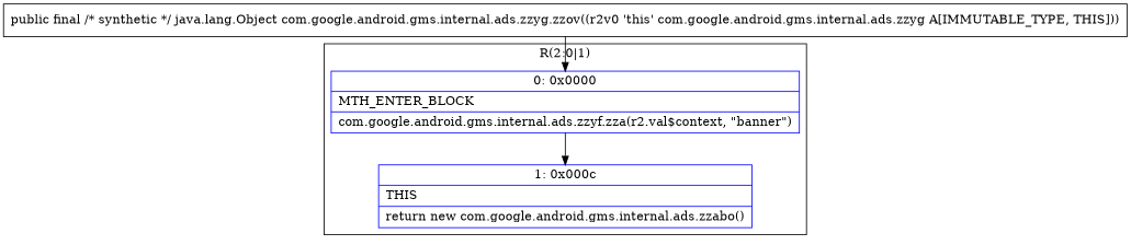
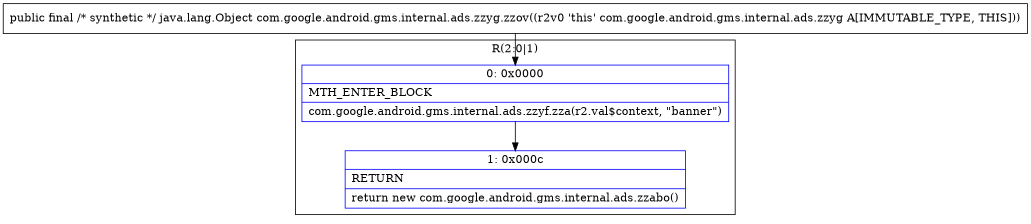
  digraph {
    node [color=blue shape=record]
    n1 [label="{0\:\ 0x0000|MTH_ENTER_BLOCK\l|com.google.android.gms.internal.ads.zzyf.zza(r2.val$context, \"banner\")\l}"]
-   n2 [label="{1\:\ 0x000c|THIS\l|return new com.google.android.gms.internal.ads.zzabo()\l}"]
+   n2 [label="{1\:\ 0x000c|RETURN\l|return new com.google.android.gms.internal.ads.zzabo()\l}"]
    n3 [label="{public final \/* synthetic *\/ java.lang.Object com.google.android.gms.internal.ads.zzyg.zzov((r2v0 'this' com.google.android.gms.internal.ads.zzyg A[IMMUTABLE_TYPE, THIS])) }" color=""]
    subgraph cluster_1 {
      label="R(2:0|1)"
      n1
      n2
    }
    n1 -> n2
    n3 -> n1
  }
